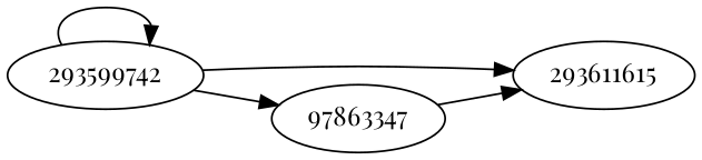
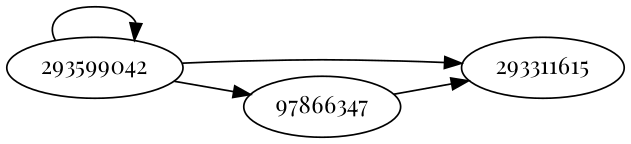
  digraph {
    fontname="Playfair Display"
    rankdir=LR
    node [fontname="Playfair Display"]
    edge [fontname="Playfair Display"]
-   293599042 [label=293599742]
-   293611615
-   97866347 [label=97863347]
+   293599042
+   293611615 [label=293311615]
+   97866347
    293599042 -> 293599042
    293599042 -> 293611615
    293599042 -> 97866347
    97866347 -> 293611615
  }
